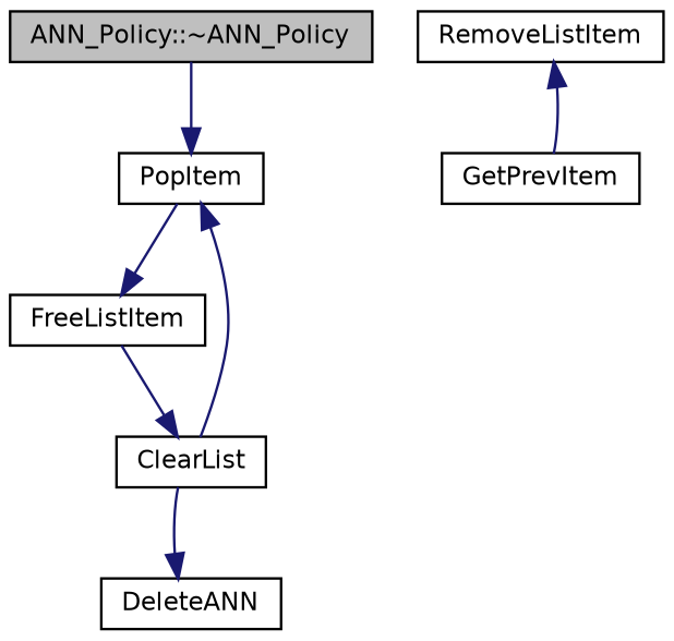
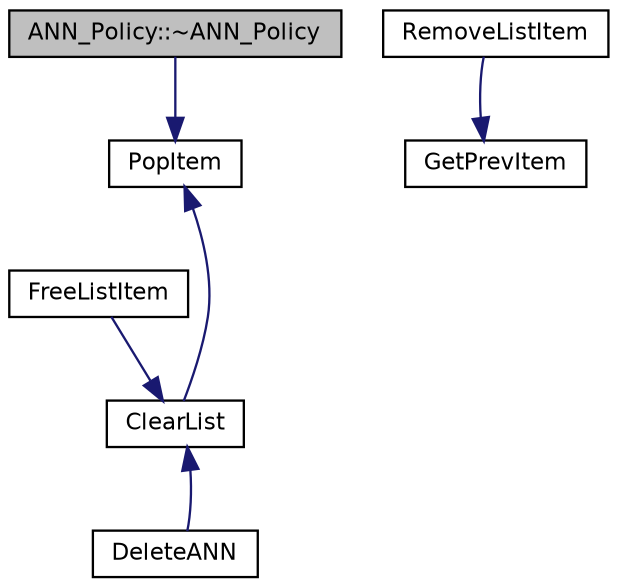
  digraph {
    fontname="DejaVu Sans"
    rankdir=TB
    node [color=black fillcolor=white fontname="DejaVu Sans" fontsize=10 shape=record style=filled]
    edge [color=midnightblue fontname="DejaVu Sans" fontsize=10 labelfontname=Helvetica labelfontsize=10 style=solid]
    n1 [fillcolor=grey75 fontcolor=black height=0.2 label="ANN_Policy::~ANN_Policy" width=0.4]
    n2 [height=0.2 label=PopItem width=0.4]
    n3 [height=0.2 label=DeleteANN width=0.4]
    n4 [height=0.2 label=ClearList width=0.4]
    n5 [height=0.2 label=FreeListItem width=0.4]
    n6 [height=0.2 label=RemoveListItem width=0.4]
    n7 [height=0.2 label=GetPrevItem width=0.4]
    n1 -> n2
-   n2 -> n5
-   n4 -> n3
+   n3 -> n4
    n4 -> n2
    n5 -> n4
-   n7 -> n6
+   n6 -> n7
  }
